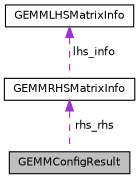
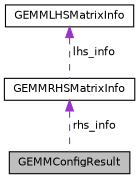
  digraph {
    node [color=black fillcolor=white fontname=Helvetica fontsize=10 shape=record style=filled]
    edge [color=darkorchid3 dir=back fontname=Helvetica fontsize=10 labelfontname=Helvetica labelfontsize=10 style=dashed]
    n1 [fillcolor=grey75 fontcolor=black height=0.2 label=GEMMConfigResult width=0.4]
    n2 [height=0.2 label=GEMMLHSMatrixInfo width=0.4]
    n3 [height=0.2 label=GEMMRHSMatrixInfo width=0.4]
    n2 -> n3 [label=" lhs_info"]
-   n3 -> n1 [label=" rhs_rhs"]
+   n3 -> n1 [label=" rhs_info"]
  }
